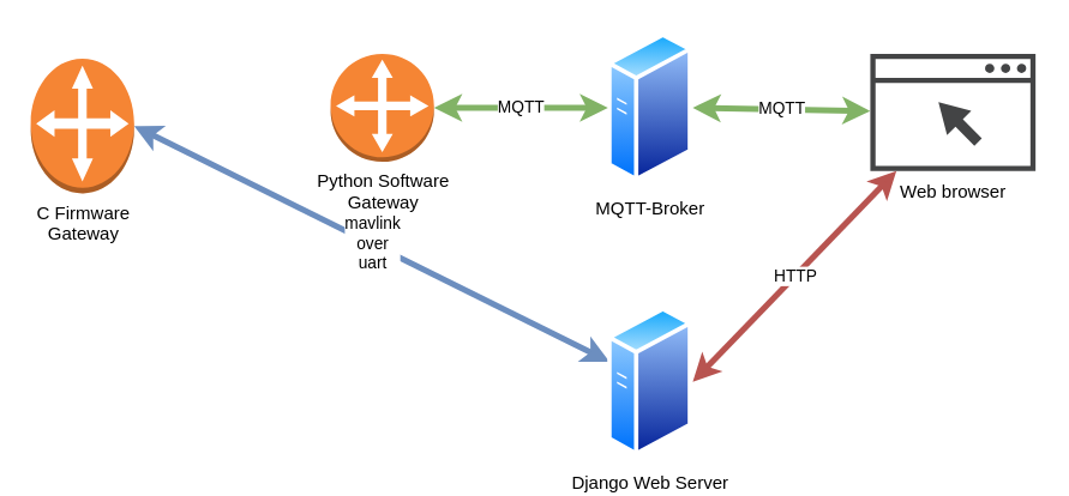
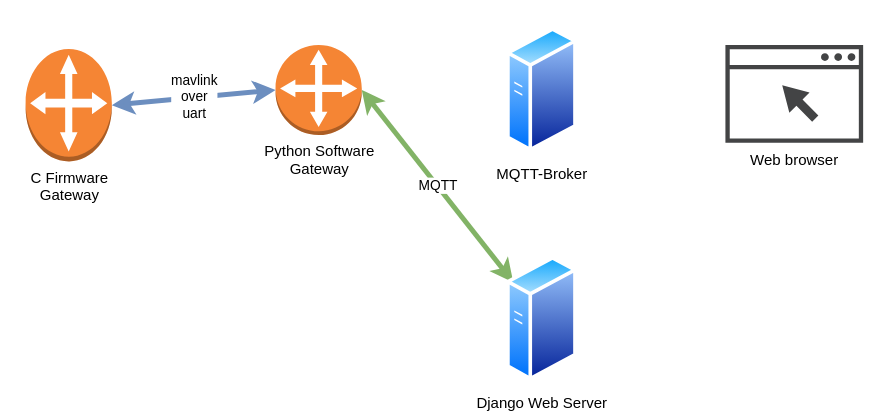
  <mxCell id="0" />
  <mxCell id="1" parent="0" />
- <mxCell id="2" value="mavlink&lt;br&gt;over&lt;br&gt;uart" style="endArrow=classic;startArrow=classic;html=1;exitX=1;exitY=0.5;exitDx=0;exitDy=0;exitPerimeter=0;fillColor=#dae8fc;strokeColor=#6c8ebf;strokeWidth=4;" edge="1" parent="1" source="6" target="8"><mxGeometry width="50" height="50" relative="1" as="geometry"><mxPoint x="220" y="8.5" as="sourcePoint" /><mxPoint x="270" y="-41.5" as="targetPoint" /></mxGeometry></mxCell>
+ <mxCell id="2" value="mavlink&lt;br&gt;over&lt;br&gt;uart" style="endArrow=classic;startArrow=classic;html=1;exitX=1;exitY=0.5;exitDx=0;exitDy=0;entryX=0;entryY=0.5;entryDx=0;entryDy=0;entryPerimeter=0;exitPerimeter=0;fillColor=#dae8fc;strokeColor=#6c8ebf;strokeWidth=4;" edge="1" parent="1" source="6" target="4"><mxGeometry width="50" height="50" relative="1" as="geometry"><mxPoint x="220" y="8.5" as="sourcePoint" /><mxPoint x="270" y="-41.5" as="targetPoint" /></mxGeometry></mxCell>
  <mxCell id="3" value="MQTT-Broker" style="aspect=fixed;perimeter=ellipsePerimeter;html=1;align=center;shadow=0;dashed=0;spacingTop=3;image;image=img/lib/active_directory/generic_server.svg;" vertex="1" parent="1"><mxGeometry x="405" y="20.87" width="56.56" height="101" as="geometry" /></mxCell>
  <mxCell id="4" value="&lt;span&gt;Python Software &lt;br&gt;Gateway&lt;/span&gt;" style="outlineConnect=0;dashed=0;verticalLabelPosition=bottom;verticalAlign=top;align=center;html=1;shape=mxgraph.aws3.customer_gateway;fillColor=#F58534;gradientColor=none;" vertex="1" parent="1"><mxGeometry x="220" y="35.37" width="69" height="72" as="geometry" /></mxCell>
  <mxCell id="5" value="Web browser" style="pointerEvents=1;shadow=0;dashed=0;html=1;strokeColor=none;fillColor=#434445;aspect=fixed;labelPosition=center;verticalLabelPosition=bottom;verticalAlign=top;align=center;outlineConnect=0;shape=mxgraph.vvd.web_browser;" vertex="1" parent="1"><mxGeometry x="580" y="35.37" width="110.21" height="78.25" as="geometry" /></mxCell>
  <mxCell id="6" value="&lt;span&gt;C Firmware&lt;/span&gt;&lt;br&gt;&lt;span&gt;Gateway&lt;/span&gt;" style="outlineConnect=0;dashed=0;verticalLabelPosition=bottom;verticalAlign=top;align=center;html=1;shape=mxgraph.aws3.customer_gateway;fillColor=#F58534;gradientColor=none;" vertex="1" parent="1"><mxGeometry x="20" y="38.49" width="69" height="90" as="geometry" /></mxCell>
- <mxCell id="7" value="MQTT" style="endArrow=classic;startArrow=classic;html=1;entryX=0;entryY=0.5;entryDx=0;entryDy=0;exitX=1;exitY=0.5;exitDx=0;exitDy=0;exitPerimeter=0;fillColor=#d5e8d4;strokeColor=#82b366;strokeWidth=4;" edge="1" parent="1" source="4" target="3"><mxGeometry width="50" height="50" relative="1" as="geometry"><mxPoint x="20" y="98.5" as="sourcePoint" /><mxPoint x="70" y="48.5" as="targetPoint" /></mxGeometry></mxCell>
+ <mxCell id="7" value="MQTT" style="endArrow=classic;startArrow=classic;html=1;exitX=1;exitY=0.5;exitDx=0;exitDy=0;exitPerimeter=0;fillColor=#d5e8d4;strokeColor=#82b366;strokeWidth=4;" edge="1" parent="1" source="4" target="8"><mxGeometry width="50" height="50" relative="1" as="geometry"><mxPoint x="20" y="98.5" as="sourcePoint" /><mxPoint x="70" y="48.5" as="targetPoint" /></mxGeometry></mxCell>
  <mxCell id="8" value="Django Web Server" style="aspect=fixed;perimeter=ellipsePerimeter;html=1;align=center;shadow=0;dashed=0;spacingTop=3;image;image=img/lib/active_directory/generic_server.svg;" vertex="1" parent="1"><mxGeometry x="405" y="204" width="56.56" height="101" as="geometry" /></mxCell>
- <mxCell id="9" value="HTTP" style="endArrow=classic;startArrow=classic;html=1;exitX=1;exitY=0.5;exitDx=0;exitDy=0;fillColor=#f8cecc;strokeColor=#b85450;strokeWidth=4;" edge="1" parent="1" source="8" target="5"><mxGeometry width="50" height="50" relative="1" as="geometry"><mxPoint x="260" y="194" as="sourcePoint" /><mxPoint x="310" y="144" as="targetPoint" /></mxGeometry></mxCell>
- <mxCell id="10" value="MQTT" style="endArrow=classic;startArrow=classic;html=1;entryX=1;entryY=0.5;entryDx=0;entryDy=0;fillColor=#d5e8d4;strokeColor=#82b366;strokeWidth=4;" edge="1" parent="1" source="5" target="3"><mxGeometry width="50" height="50" relative="1" as="geometry"><mxPoint x="260" y="194" as="sourcePoint" /><mxPoint x="310" y="144" as="targetPoint" /></mxGeometry></mxCell>
